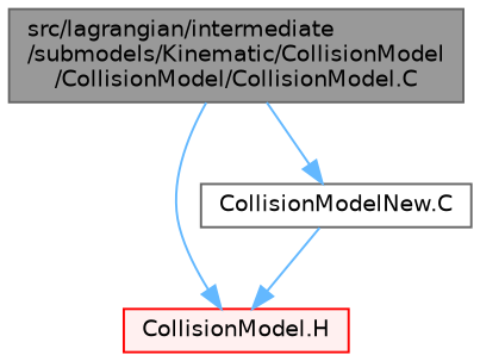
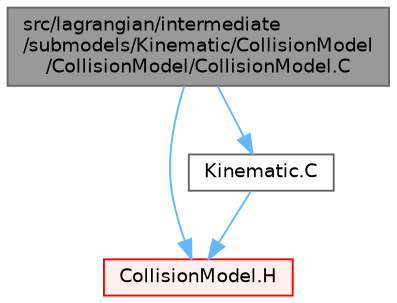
  digraph {
    node [fontname=Helvetica fontsize=10 shape=box style=filled]
    edge [color=steelblue1 fontname=Helvetica fontsize=10 labelfontname=Helvetica labelfontsize=10 style=solid]
    n1 [color=gray40 fillcolor=grey60 fontcolor=black height=0.2 label="src/lagrangian/intermediate\l/submodels/Kinematic/CollisionModel\l/CollisionModel/CollisionModel.C" width=0.4]
    n2 [color=red fillcolor="#FFF0F0" height=0.2 label="CollisionModel.H" width=0.4]
-   n3 [color=grey40 fillcolor=white height=0.2 label="CollisionModelNew.C" width=0.4]
+   n3 [color=grey40 fillcolor=white height=0.2 label="Kinematic.C" width=0.4]
    n1 -> n2
    n1 -> n3
    n3 -> n2
  }
